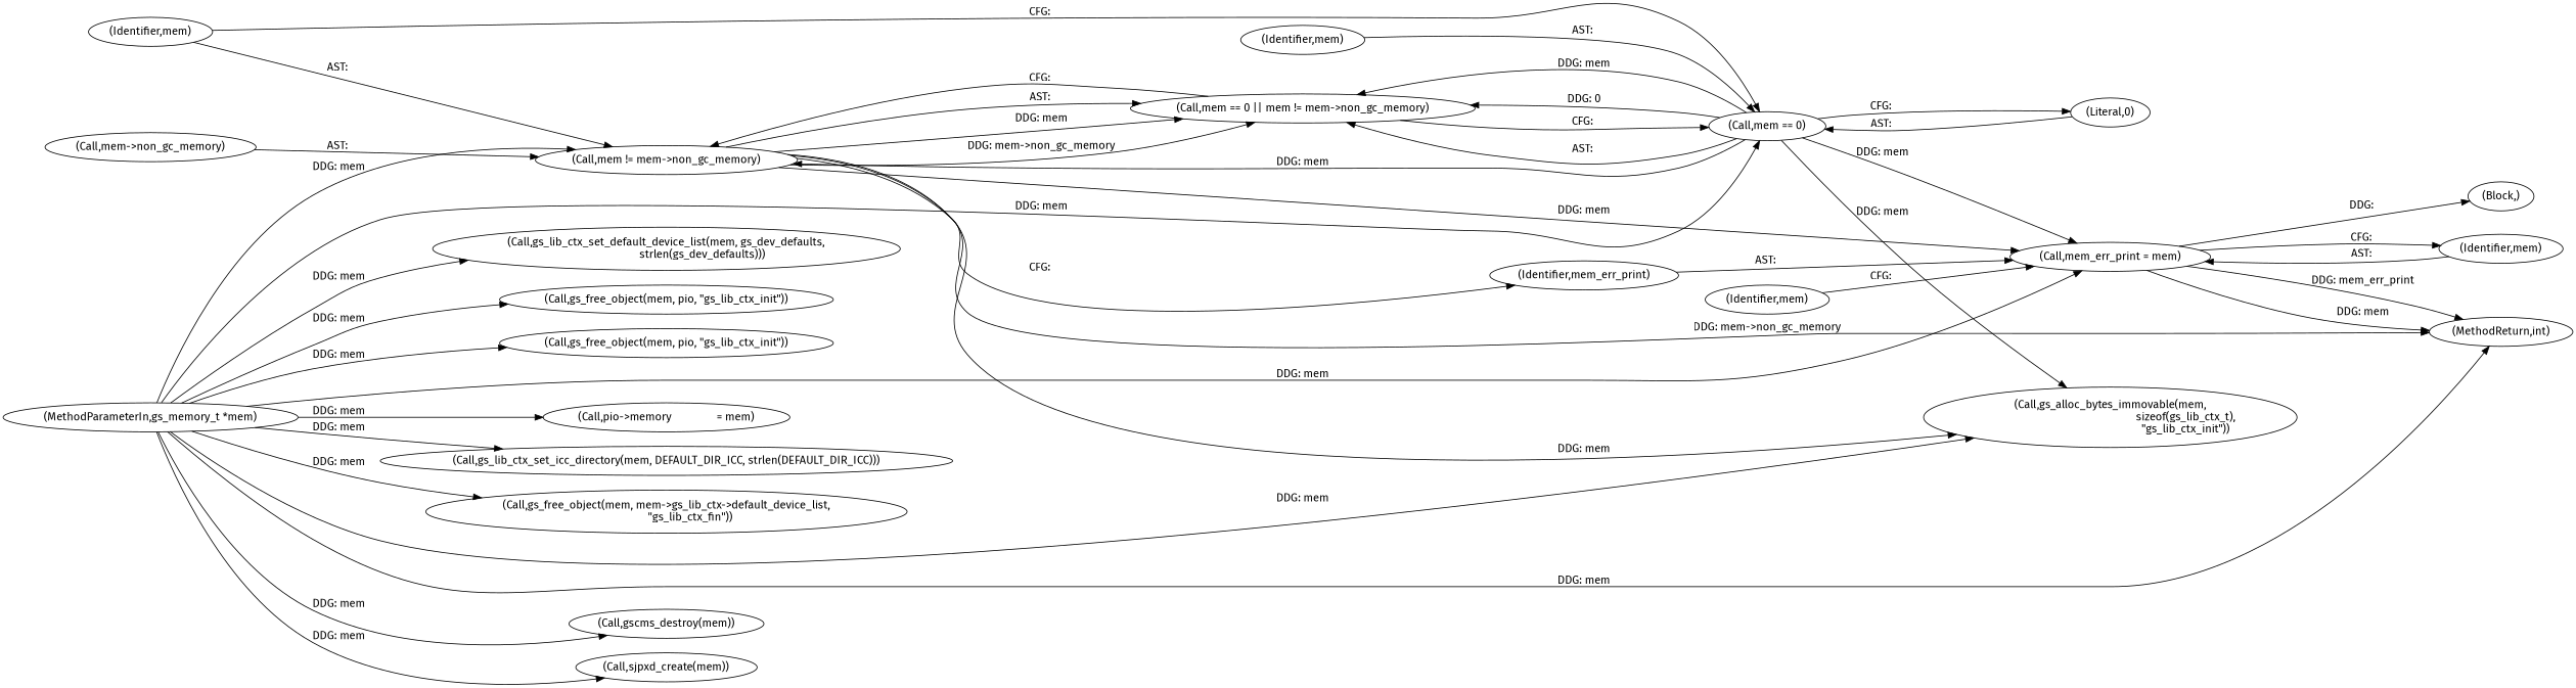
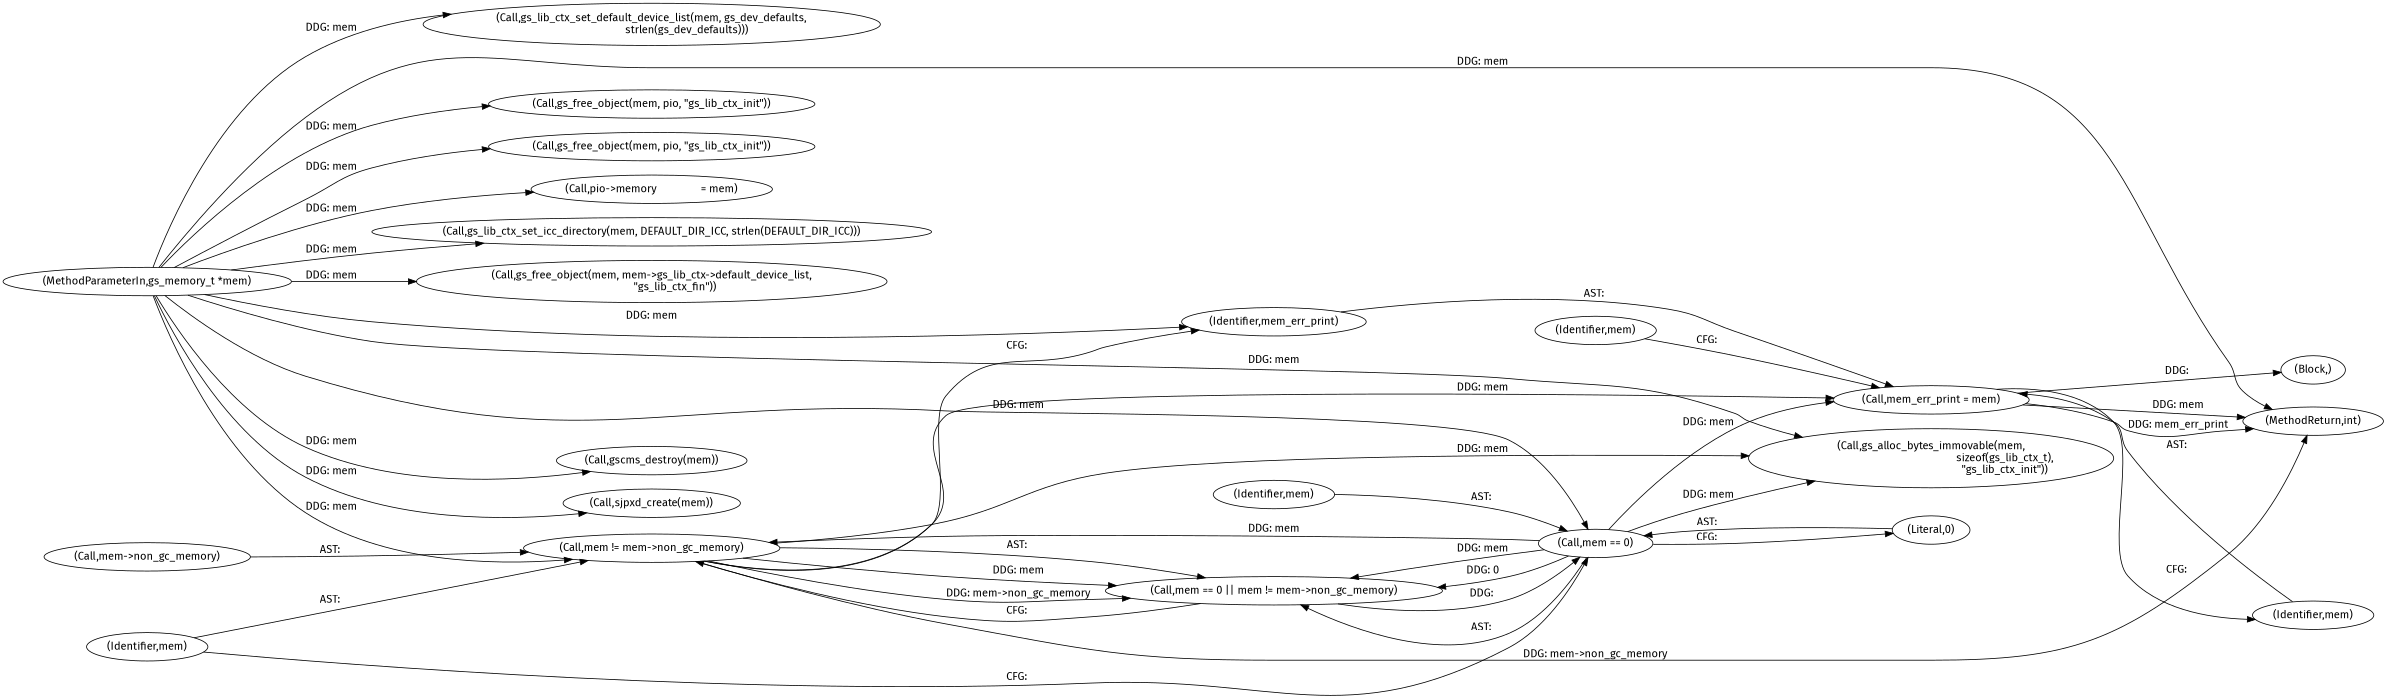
  digraph {
    fontname="Fira Sans"
    rankdir=LR
    node [fontname="Fira Sans"]
    edge [fontname="Fira Sans"]
    n1 [label="(Call,mem_err_print = mem)"]
    n2 [label="(MethodReturn,int)"]
    n3 [label="(Block,)"]
    n4 [label="(Identifier,mem)"]
    n5 [label="(Call,mem == 0)"]
    n6 [label="(Call,mem != mem->non_gc_memory)"]
    n7 [label="(Call,mem == 0 || mem != mem->non_gc_memory)"]
    n8 [label="(Literal,0)"]
    n9 [label="(Call,gs_alloc_bytes_immovable(mem,\n                                                  sizeof(gs_lib_ctx_t),\n                                                  \"gs_lib_ctx_init\"))"]
    n10 [label="(Identifier,mem_err_print)"]
    n11 [label="(MethodParameterIn,gs_memory_t *mem)"]
    n12 [label="(Call,gscms_destroy(mem))"]
    n13 [label="(Call,sjpxd_create(mem))"]
    n14 [label="(Call,gs_lib_ctx_set_default_device_list(mem, gs_dev_defaults,\n                        strlen(gs_dev_defaults)))"]
    n15 [label="(Call,gs_free_object(mem, pio, \"gs_lib_ctx_init\"))"]
    n16 [label="(Call,gs_free_object(mem, pio, \"gs_lib_ctx_init\"))"]
    n17 [label="(Call,pio->memory               = mem)"]
    n18 [label="(Call,gs_lib_ctx_set_icc_directory(mem, DEFAULT_DIR_ICC, strlen(DEFAULT_DIR_ICC)))"]
    n19 [label="(Call,gs_free_object(mem, mem->gs_lib_ctx->default_device_list,\n                \"gs_lib_ctx_fin\"))"]
    n20 [label="(Call,mem->non_gc_memory)"]
    n21 [label="(Identifier,mem)"]
    n22 [label="(Identifier,mem)"]
    n23 [label="(Identifier,mem)"]
    n1 -> n2 [label="DDG: mem"]
    n1 -> n2 [label="DDG: mem_err_print"]
    n1 -> n3 [label="DDG: "]
    n1 -> n4 [label="CFG: "]
    n4 -> n1 [label="AST: "]
    n5 -> n1 [label="DDG: mem"]
    n5 -> n6 [label="DDG: mem"]
    n5 -> n7 [label="AST: "]
    n5 -> n7 [label="DDG: mem"]
    n5 -> n7 [label="DDG: 0"]
    n5 -> n8 [label="CFG: "]
    n5 -> n9 [label="DDG: mem"]
    n6 -> n1 [label="DDG: mem"]
    n6 -> n2 [label="DDG: mem->non_gc_memory"]
    n6 -> n7 [label="AST: "]
    n6 -> n7 [label="DDG: mem"]
    n6 -> n7 [label="DDG: mem->non_gc_memory"]
    n6 -> n9 [label="DDG: mem"]
    n6 -> n10 [label="CFG: "]
-   n7 -> n5 [label="CFG: "]
+   n7 -> n5 [label="DDG: "]
    n7 -> n6 [label="CFG: "]
    n8 -> n5 [label="AST: "]
    n10 -> n1 [label="AST: "]
-   n11 -> n1 [label="DDG: mem"]
+   n11 -> n10 [label="DDG: mem"]
    n11 -> n2 [label="DDG: mem"]
    n11 -> n5 [label="DDG: mem"]
    n11 -> n6 [label="DDG: mem"]
    n11 -> n9 [label="DDG: mem"]
    n11 -> n12 [label="DDG: mem"]
    n11 -> n13 [label="DDG: mem"]
    n11 -> n14 [label="DDG: mem"]
    n11 -> n15 [label="DDG: mem"]
    n11 -> n16 [label="DDG: mem"]
    n11 -> n17 [label="DDG: mem"]
    n11 -> n18 [label="DDG: mem"]
    n11 -> n19 [label="DDG: mem"]
    n20 -> n6 [label="AST: "]
    n21 -> n1 [label="CFG: "]
    n22 -> n5 [label="AST: "]
    n23 -> n5 [label="CFG: "]
    n23 -> n6 [label="AST: "]
  }
